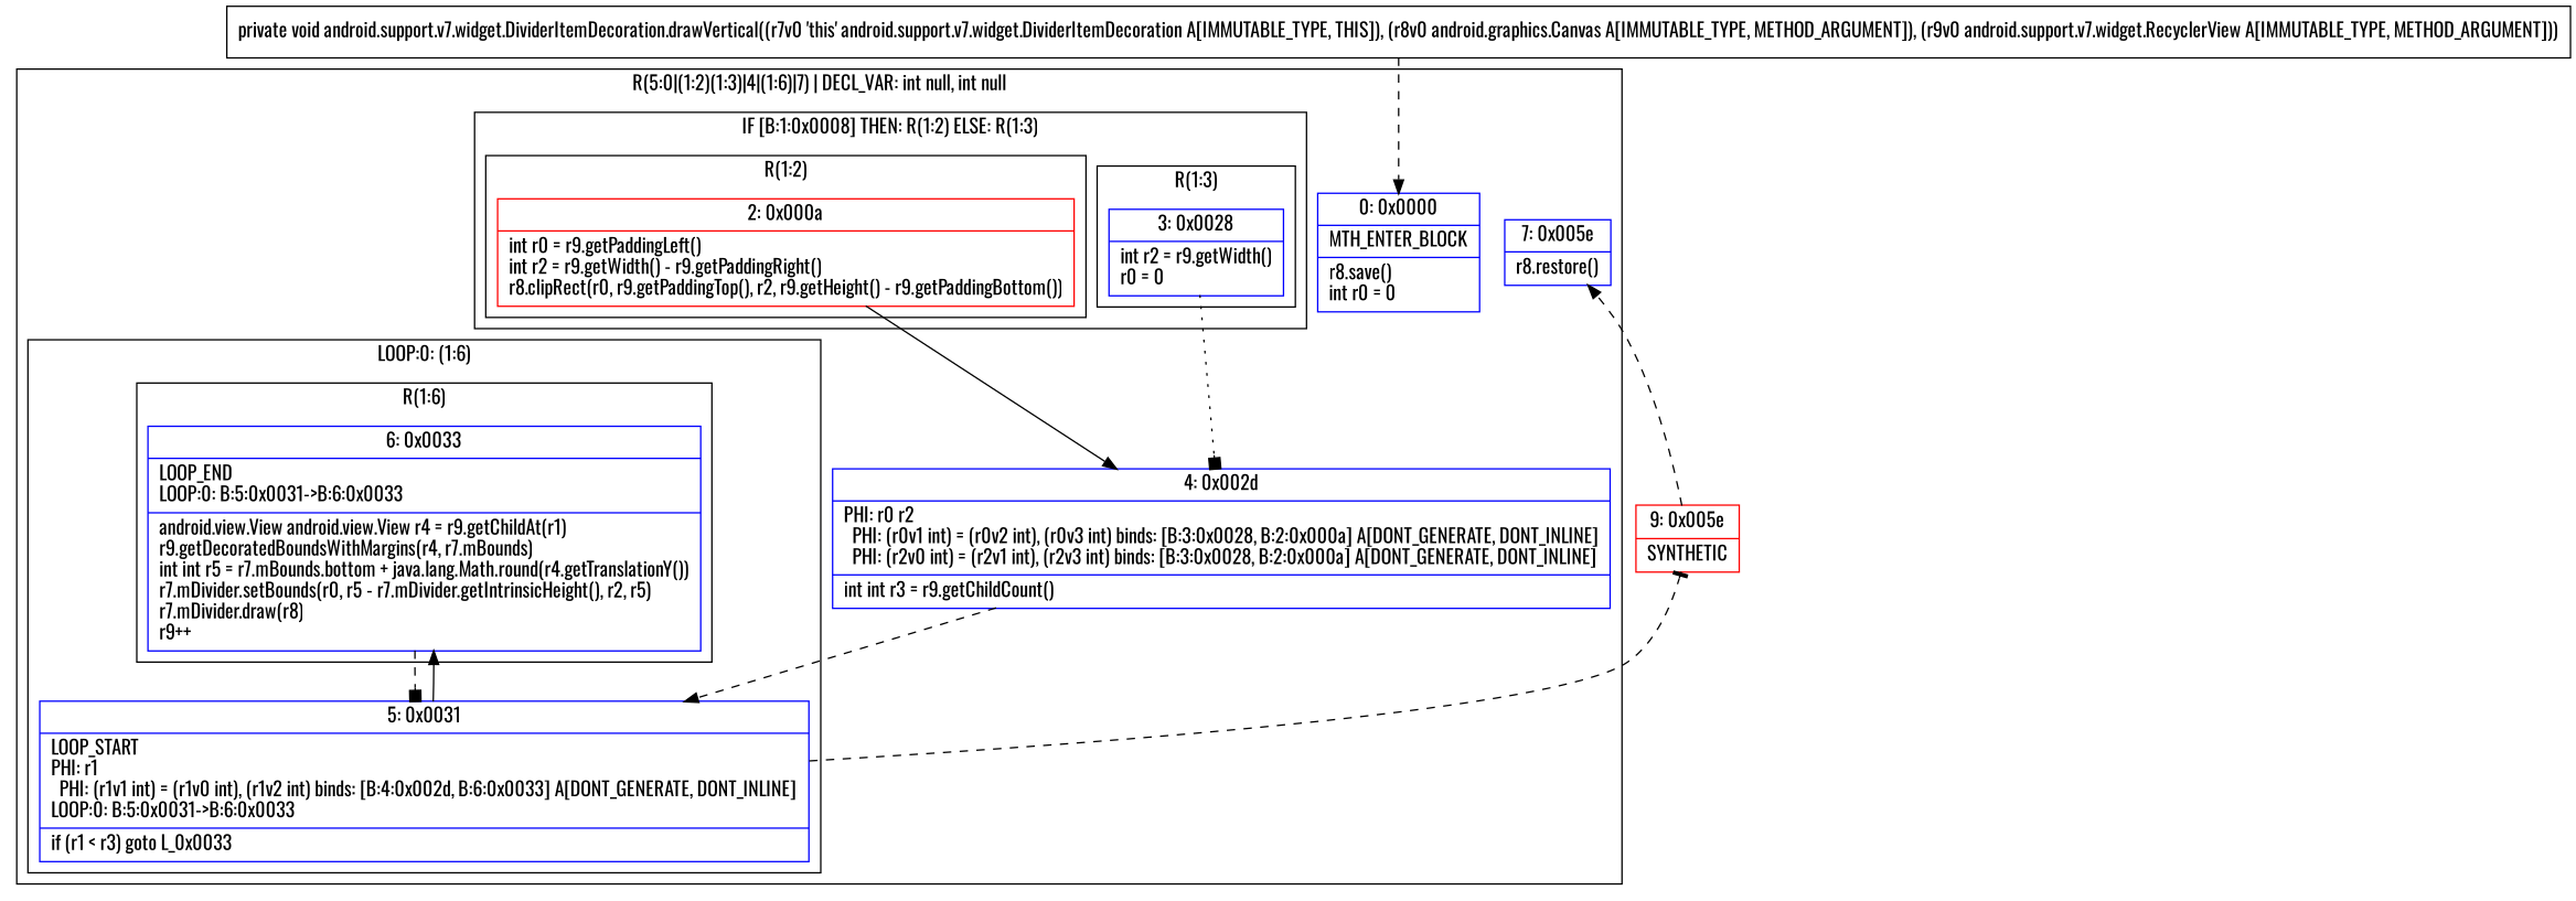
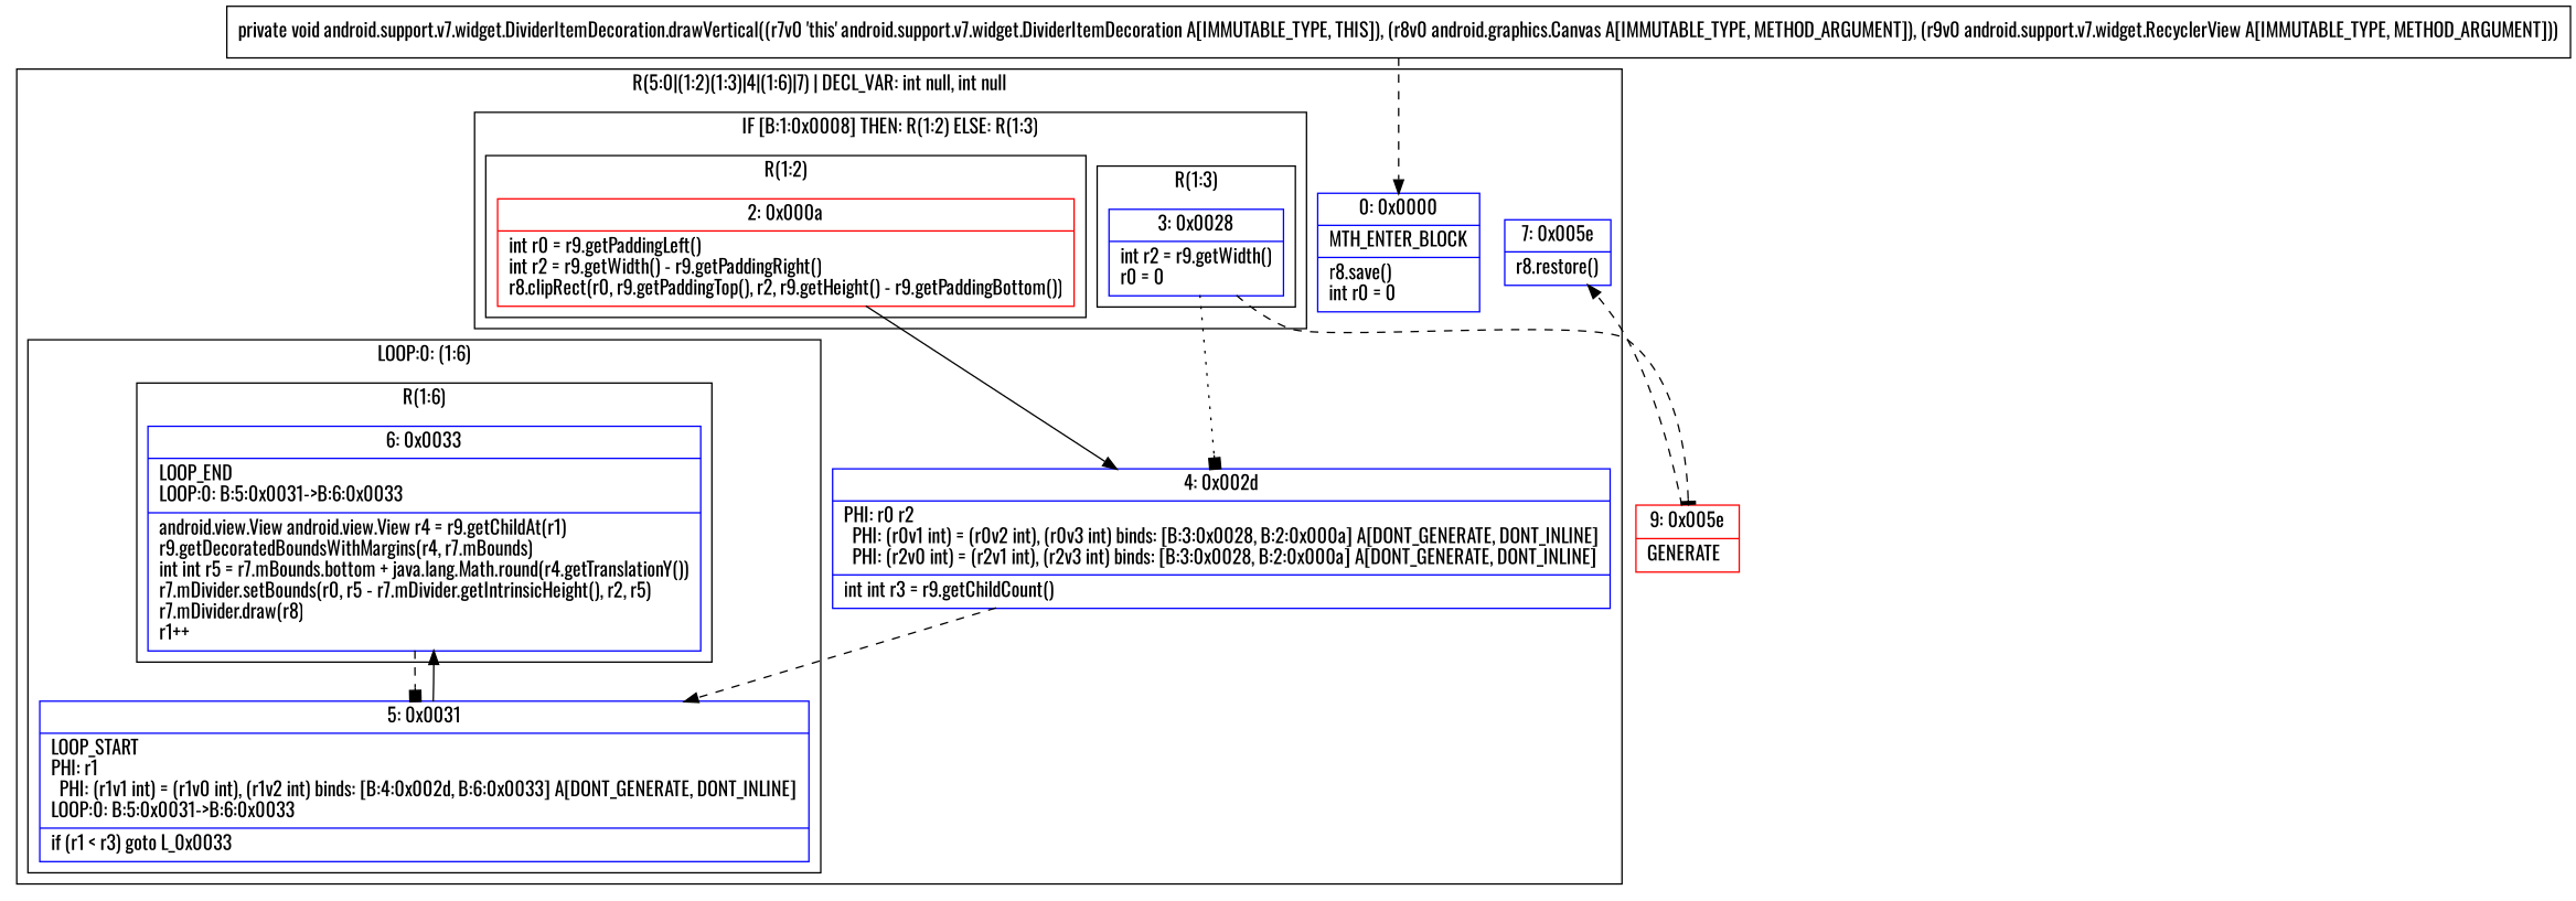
  digraph {
    fontname=Oswald
    node [color=blue fontname=Oswald shape=record]
    edge [arrowhead=normal fontname=Oswald style=dashed]
    n1 [color=red label="{2\:\ 0x000a|int r0 = r9.getPaddingLeft()\lint r2 = r9.getWidth() \- r9.getPaddingRight()\lr8.clipRect(r0, r9.getPaddingTop(), r2, r9.getHeight() \- r9.getPaddingBottom())\l}"]
    n2 [label="{3\:\ 0x0028|int r2 = r9.getWidth()\lr0 = 0\l}"]
-   n3 [label="{6\:\ 0x0033|LOOP_END\lLOOP:0: B:5:0x0031\-\>B:6:0x0033\l|android.view.View android.view.View r4 = r9.getChildAt(r1)\lr9.getDecoratedBoundsWithMargins(r4, r7.mBounds)\lint int r5 = r7.mBounds.bottom + java.lang.Math.round(r4.getTranslationY())\lr7.mDivider.setBounds(r0, r5 \- r7.mDivider.getIntrinsicHeight(), r2, r5)\lr7.mDivider.draw(r8)\lr9++\l}"]
+   n3 [label="{6\:\ 0x0033|LOOP_END\lLOOP:0: B:5:0x0031\-\>B:6:0x0033\l|android.view.View android.view.View r4 = r9.getChildAt(r1)\lr9.getDecoratedBoundsWithMargins(r4, r7.mBounds)\lint int r5 = r7.mBounds.bottom + java.lang.Math.round(r4.getTranslationY())\lr7.mDivider.setBounds(r0, r5 \- r7.mDivider.getIntrinsicHeight(), r2, r5)\lr7.mDivider.draw(r8)\lr1++\l}"]
    n4 [label="{5\:\ 0x0031|LOOP_START\lPHI: r1 \l  PHI: (r1v1 int) = (r1v0 int), (r1v2 int) binds: [B:4:0x002d, B:6:0x0033] A[DONT_GENERATE, DONT_INLINE]\lLOOP:0: B:5:0x0031\-\>B:6:0x0033\l|if (r1 \< r3) goto L_0x0033\l}"]
    n5 [label="{0\:\ 0x0000|MTH_ENTER_BLOCK\l|r8.save()\lint r0 = 0\l}"]
    n6 [label="{4\:\ 0x002d|PHI: r0 r2 \l  PHI: (r0v1 int) = (r0v2 int), (r0v3 int) binds: [B:3:0x0028, B:2:0x000a] A[DONT_GENERATE, DONT_INLINE]\l  PHI: (r2v0 int) = (r2v1 int), (r2v3 int) binds: [B:3:0x0028, B:2:0x000a] A[DONT_GENERATE, DONT_INLINE]\l|int int r3 = r9.getChildCount()\l}"]
    n7 [label="{7\:\ 0x005e|r8.restore()\l}"]
-   n8 [color=red label="{9\:\ 0x005e|SYNTHETIC\l}"]
+   n8 [color=red label="{9\:\ 0x005e|GENERATE\l}"]
    n9 [label="{private void android.support.v7.widget.DividerItemDecoration.drawVertical((r7v0 'this' android.support.v7.widget.DividerItemDecoration A[IMMUTABLE_TYPE, THIS]), (r8v0 android.graphics.Canvas A[IMMUTABLE_TYPE, METHOD_ARGUMENT]), (r9v0 android.support.v7.widget.RecyclerView A[IMMUTABLE_TYPE, METHOD_ARGUMENT])) }" color=""]
    subgraph cluster_1 {
      label="R(5:0|(1:2)(1:3)|4|(1:6)|7) | DECL_VAR: int null, int null\l"
      n5
      n6
      n7
      subgraph cluster_2 {
        label="IF [B:1:0x0008] THEN: R(1:2) ELSE: R(1:3)"
        subgraph cluster_3 {
          label="R(1:2)"
          n1
        }
        subgraph cluster_4 {
          label="R(1:3)"
          n2
        }
      }
      subgraph cluster_5 {
        label="LOOP:0: (1:6)"
        n4
        subgraph cluster_6 {
          label="R(1:6)"
          n3
        }
      }
    }
    n1 -> n6 [style=solid]
    n2 -> n6 [arrowhead=box style=dotted]
    n3 -> n4 [arrowhead=box]
    n4 -> n3 [style=solid]
-   n4 -> n8 [arrowhead=tee]
+   n2 -> n8 [arrowhead=tee]
    n6 -> n4
    n8 -> n7
    n9 -> n5
  }
